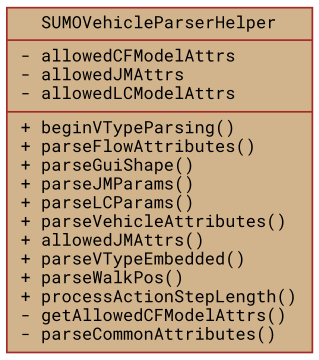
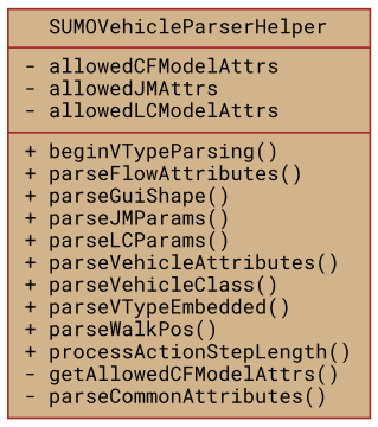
  digraph {
    fontname="Roboto Mono"
-   n1 [color=brown fillcolor=tan fontcolor=black fontname="Roboto Mono" fontsize=10 height=0.2 label="{SUMOVehicleParserHelper\n|- allowedCFModelAttrs\l- allowedJMAttrs\l- allowedLCModelAttrs\l|+ beginVTypeParsing()\l+ parseFlowAttributes()\l+ parseGuiShape()\l+ parseJMParams()\l+ parseLCParams()\l+ parseVehicleAttributes()\l+ allowedJMAttrs()\l+ parseVTypeEmbedded()\l+ parseWalkPos()\l+ processActionStepLength()\l- getAllowedCFModelAttrs()\l- parseCommonAttributes()\l}" shape=record style=filled width=0.4]
+   n1 [color=brown fillcolor=tan fontcolor=black fontname="Roboto Mono" fontsize=10 height=0.2 label="{SUMOVehicleParserHelper\n|- allowedCFModelAttrs\l- allowedJMAttrs\l- allowedLCModelAttrs\l|+ beginVTypeParsing()\l+ parseFlowAttributes()\l+ parseGuiShape()\l+ parseJMParams()\l+ parseLCParams()\l+ parseVehicleAttributes()\l+ parseVehicleClass()\l+ parseVTypeEmbedded()\l+ parseWalkPos()\l+ processActionStepLength()\l- getAllowedCFModelAttrs()\l- parseCommonAttributes()\l}" shape=record style=filled width=0.4]
  }
